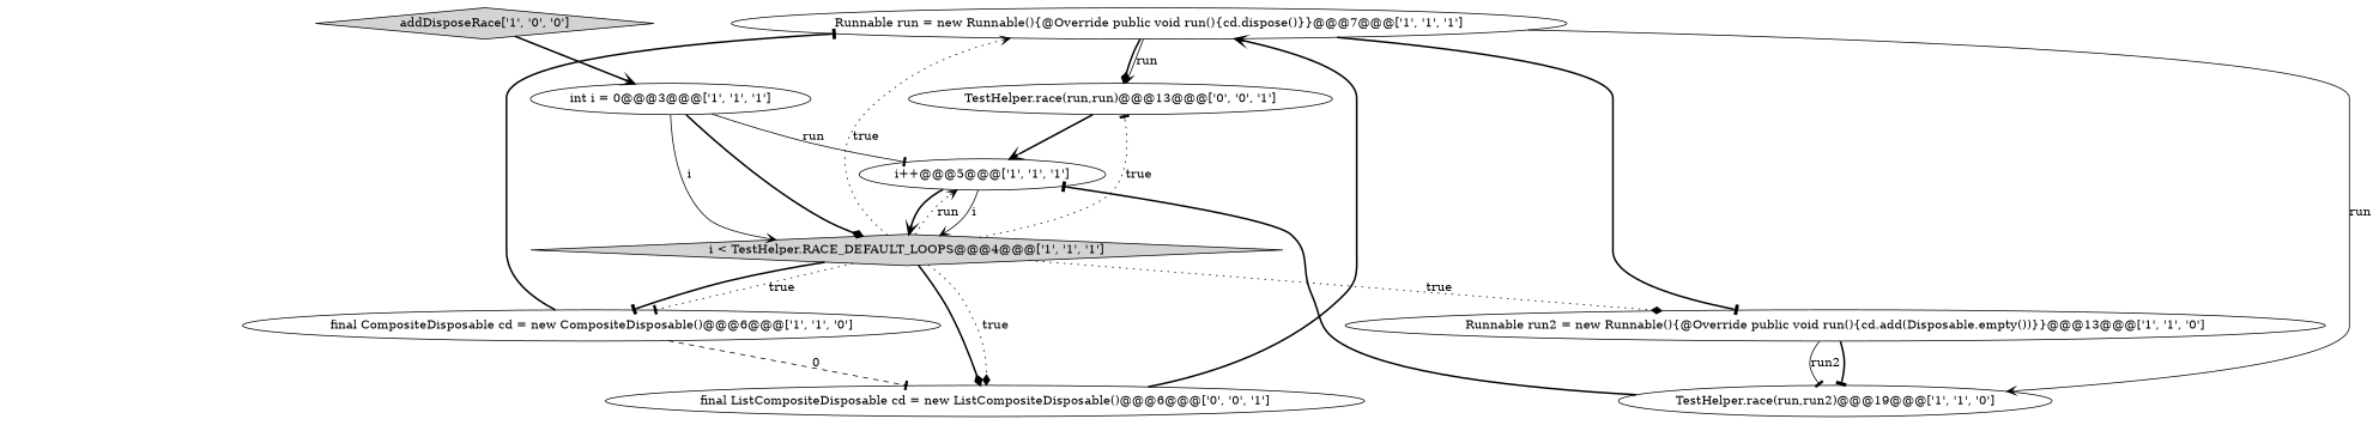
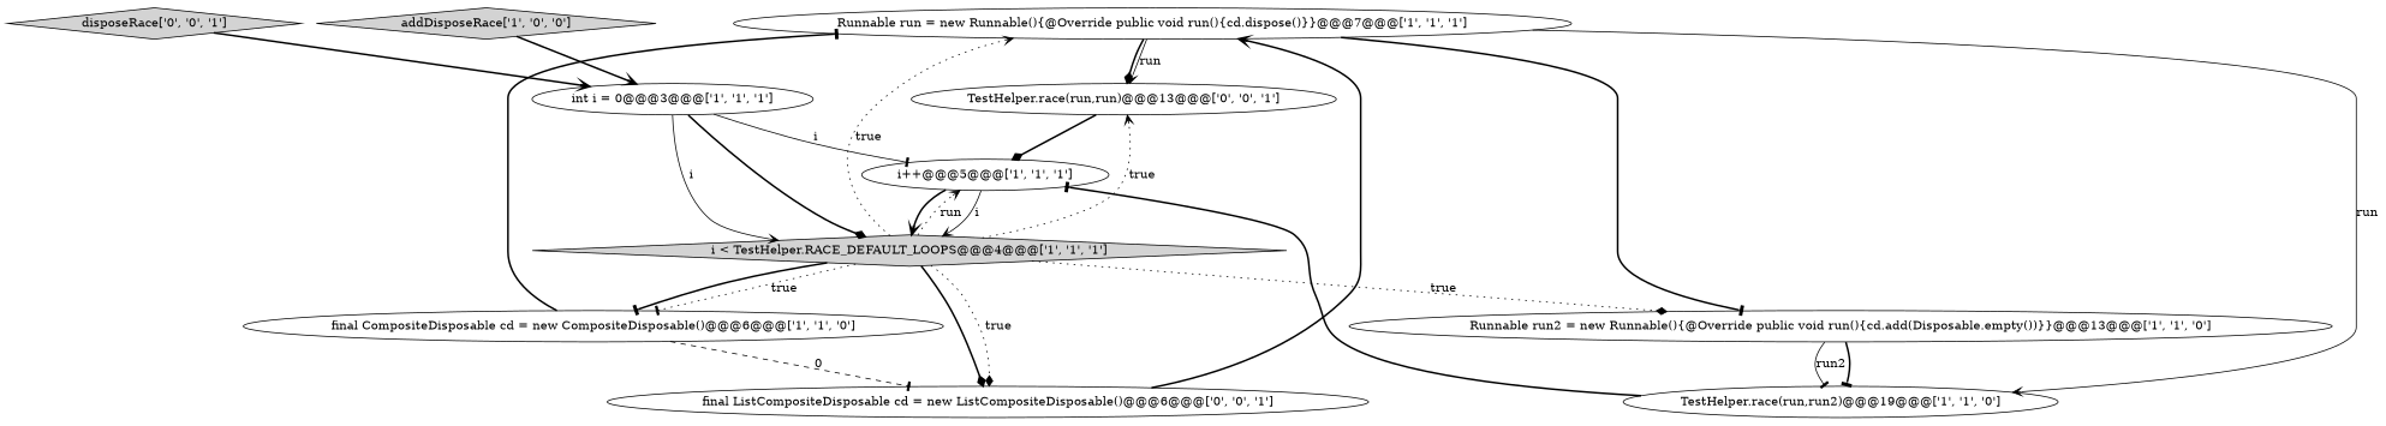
  digraph {
    node [fillcolor=white shape=ellipse style=filled]
    edge [arrowhead=vee style=bold]
    n1 [label="Runnable run = new Runnable(){@Override public void run(){cd.dispose()}}@@@7@@@['1', '1', '1']"]
    n2 [label="TestHelper.race(run,run)@@@13@@@['0', '0', '1']"]
    n3 [label="TestHelper.race(run,run2)@@@19@@@['1', '1', '0']"]
    n4 [label="Runnable run2 = new Runnable(){@Override public void run(){cd.add(Disposable.empty())}}@@@13@@@['1', '1', '0']"]
    n5 [label="i++@@@5@@@['1', '1', '1']"]
    n6 [fillcolor=lightgray label="i < TestHelper.RACE_DEFAULT_LOOPS@@@4@@@['1', '1', '1']" shape=diamond]
    n7 [label="final CompositeDisposable cd = new CompositeDisposable()@@@6@@@['1', '1', '0']"]
    n8 [label="final ListCompositeDisposable cd = new ListCompositeDisposable()@@@6@@@['0', '0', '1']"]
    n9 [fillcolor=lightgray label="addDisposeRace['1', '0', '0']" shape=diamond]
    n10 [label="int i = 0@@@3@@@['1', '1', '1']"]
+   n11 [fillcolor=lightgray label="disposeRace['0', '0', '1']" shape=diamond]
    n1 -> n2 [arrowhead=diamond]
    n1 -> n2 [label=run style=solid]
    n1 -> n3 [label=run style=solid]
    n1 -> n4 [arrowhead=tee]
-   n2 -> n5
+   n2 -> n5 [arrowhead=diamond]
    n3 -> n5 [arrowhead=tee]
    n4 -> n3 [arrowhead=tee]
    n4 -> n3 [arrowhead=tee label=run2 style=solid]
    n5 -> n6 [label=i style=solid]
    n5 -> n6
    n6 -> n1 [label=true style=dotted]
-   n6 -> n2 [arrowhead=tee label=true style=dotted]
+   n6 -> n2 [label=true style=dotted]
    n6 -> n4 [arrowhead=diamond label=true style=dotted]
    n6 -> n5 [label=run style=dotted]
    n6 -> n7 [arrowhead=tee label=true style=dotted]
    n6 -> n7 [arrowhead=tee]
    n6 -> n8 [arrowhead=diamond]
    n6 -> n8 [arrowhead=diamond label=true style=dotted]
    n7 -> n1 [arrowhead=tee]
    n7 -> n8 [arrowhead=tee label=0 style=dashed]
    n8 -> n1
    n9 -> n10
-   n10 -> n5 [arrowhead=tee label=run style=solid]
+   n10 -> n5 [arrowhead=tee label=i style=solid]
    n10 -> n6 [label=i style=solid]
    n10 -> n6 [arrowhead=diamond]
+   n11 -> n10
  }
